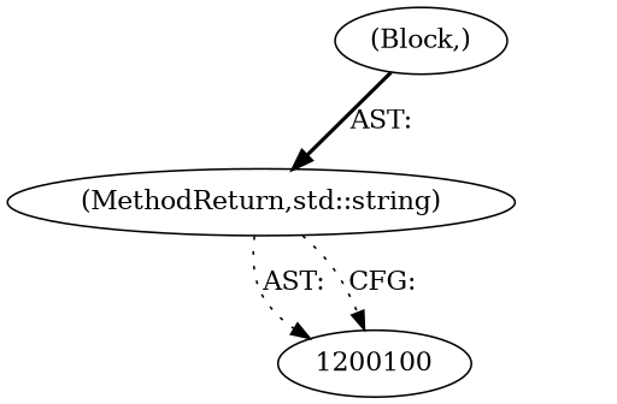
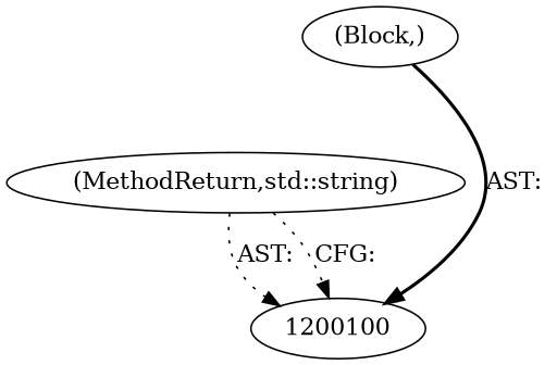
  digraph {
    edge [style=dotted]
    n1 [label="(MethodReturn,std::string)"]
    n2 [label=1200100]
    n3 [label="(Block,)"]
    n1 -> n2 [label="AST: "]
    n1 -> n2 [label="CFG: "]
-   n3 -> n1 [label="AST: " style=bold]
+   n3 -> n2 [label="AST: " style=bold]
  }
